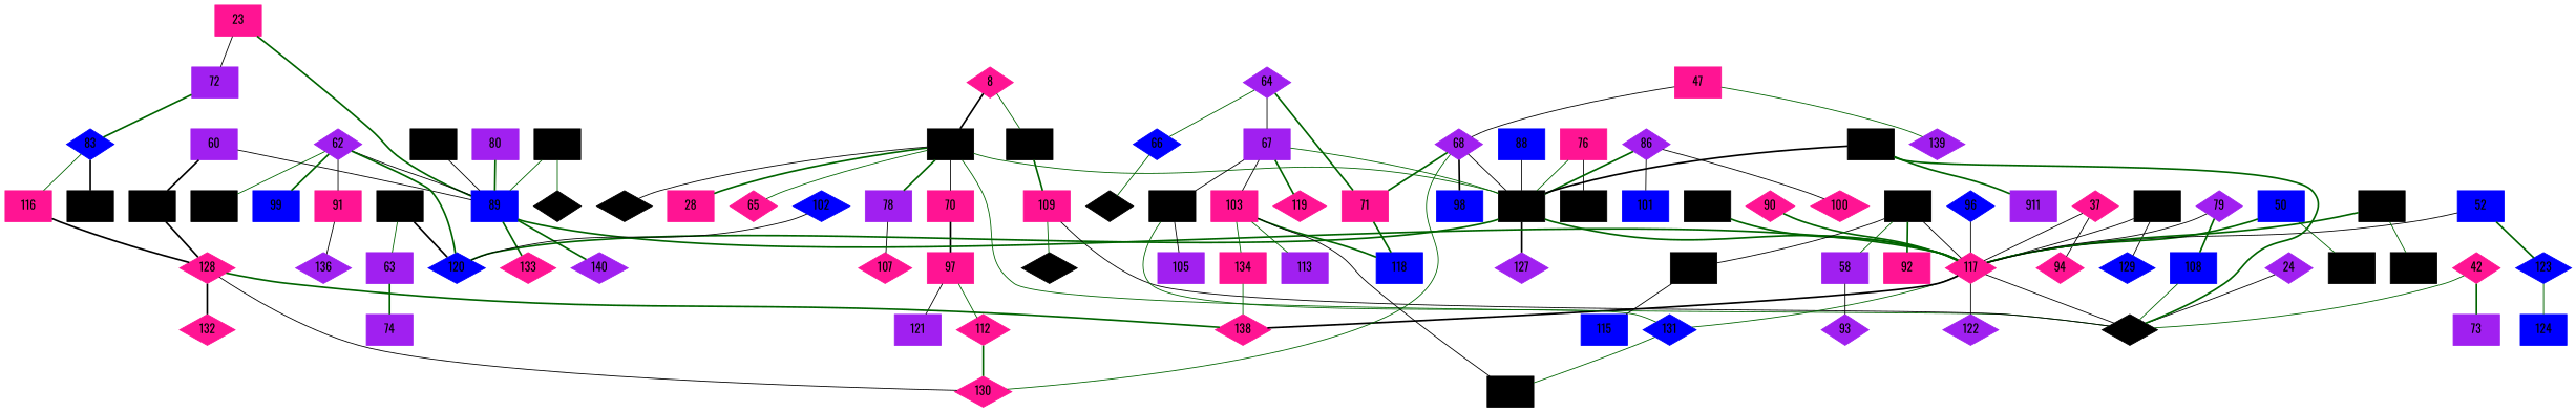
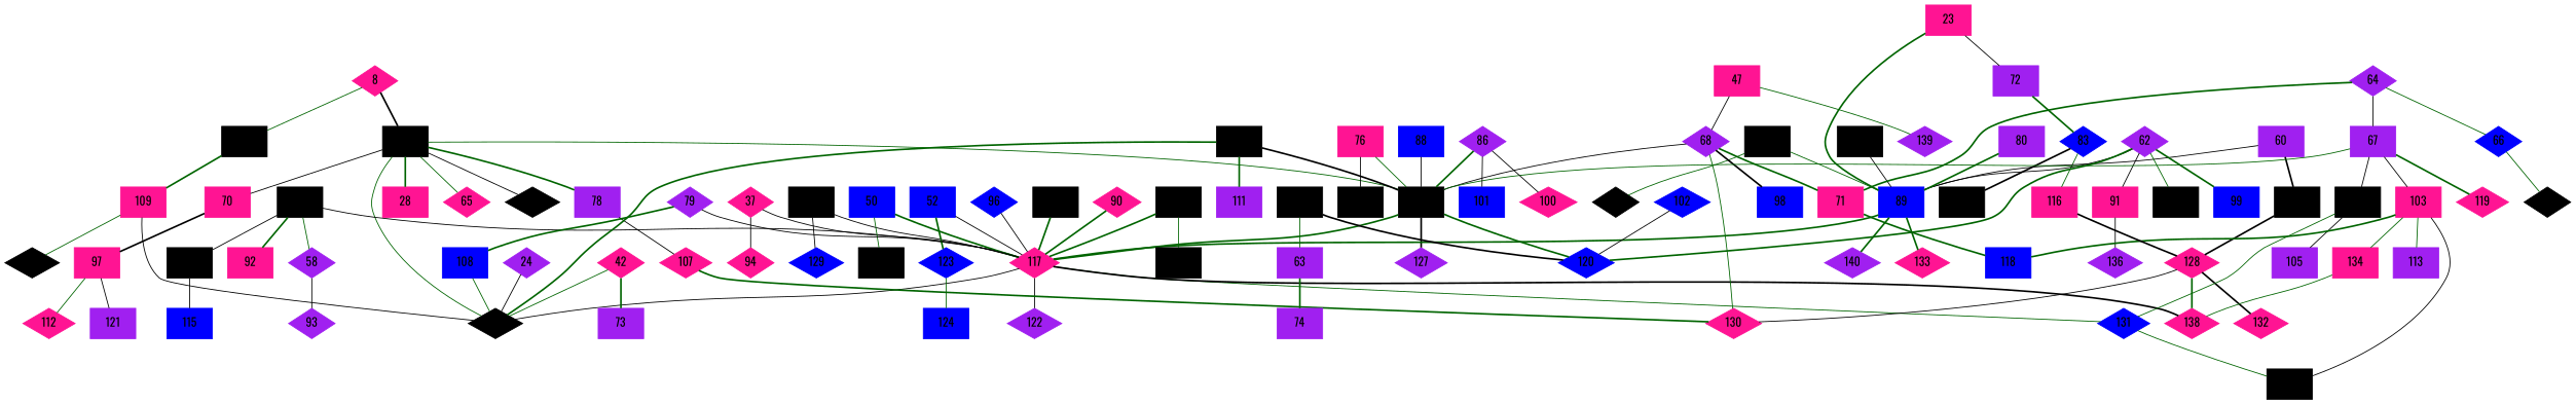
  graph {
    fontname=Oswald
    node [color=deeppink fontname=Oswald shape=box style=filled]
    edge [color=darkgreen fontname=Oswald style=solid]
    27 [color=black super="+3+19+15"]
    125 [color=black shape=diamond super="+23+55"]
    28
    65 [shape=diamond]
    70
    78 [color=purple]
    104 [color=black super="+40+81+44"]
    126 [color=black shape=diamond]
    8 [shape=diamond]
    69 [color=black]
    109
    13 [color=black]
    49 [color=black shape=diamond]
    89 [color=blue super="+39+38+85"]
    117 [shape=diamond super="+20+36+7+22+31"]
    133 [shape=diamond]
    140 [color=purple shape=diamond]
    24 [color=purple shape=diamond]
    97
    107 [shape=diamond]
    120 [color=blue shape=diamond super="+48+53"]
    127 [color=purple shape=diamond]
    131 [color=blue shape=diamond super="+56"]
    122 [color=purple shape=diamond]
    138 [shape=diamond super="+54"]
    29 [color=black]
    35 [color=black]
-   58 [color=purple]
+   58 [color=purple shape=diamond]
    92
    106 [color=black]
    93 [color=purple shape=diamond]
    115 [color=blue]
    37 [shape=diamond]
    94 [shape=diamond]
    41 [color=black]
    129 [color=blue shape=diamond]
    42 [shape=diamond]
    73 [color=purple]
    n39 [label=23]
    72 [color=purple]
    83 [color=blue shape=diamond]
    68 [color=purple shape=diamond super="+25"]
    71
    98 [color=blue]
    130 [shape=diamond super="+34"]
    47
    139 [color=purple shape=diamond]
    50 [color=blue]
    114 [color=black]
    52 [color=blue]
    123 [color=blue shape=diamond]
    124 [color=blue]
    57 [color=black]
    59 [color=black]
    63 [color=purple]
    74 [color=purple]
    60 [color=purple]
    84 [color=black]
    128 [shape=diamond]
    61 [color=black]
    75 [color=black]
    62 [color=purple shape=diamond super="+30"]
    77 [color=black]
    91
    99 [color=blue]
    136 [color=purple shape=diamond]
    64 [color=purple shape=diamond]
    66 [color=blue shape=diamond]
    67 [color=purple super="+9"]
    95 [color=black shape=diamond]
    82 [color=black]
    103 [super="+21+51"]
    119 [shape=diamond]
    118 [color=blue super="+26"]
    105 [color=purple]
    113 [color=purple]
    134
    137 [color=black]
    110 [color=black shape=diamond]
    112 [shape=diamond]
    121 [color=purple]
    116
    141 [color=black]
    76
    135 [color=black]
    79 [color=purple shape=diamond]
    108 [color=blue]
    80 [color=purple]
    132 [shape=diamond]
    86 [color=purple shape=diamond super="+45"]
    100 [shape=diamond]
    101 [color=blue]
    87 [color=black]
-   111 [color=purple label=911]
+   111 [color=purple]
    88 [color=blue]
    90 [shape=diamond]
    96 [color=blue shape=diamond]
    102 [color=blue shape=diamond]
    27 -- 125 [weight=2]
    27 -- 28 [style=bold]
    27 -- 65
    27 -- 70 [color=black]
    27 -- 78 [style=bold]
    27 -- 104
    27 -- 126 [color=black]
    70 -- 97 [color=black style=bold]
    78 -- 107 [color=black]
    104 -- 117 [style=bold]
    104 -- 120 [style=bold]
    104 -- 127 [color=black style=bold]
    8 -- 27 [color=black style=bold]
    8 -- 69
    69 -- 109 [style=bold]
    109 -- 125 [color=black]
    109 -- 110
    13 -- 49
    13 -- 89
    89 -- 117 [style=bold weight=2]
    89 -- 133 [style=bold]
    89 -- 140 [style=bold]
    117 -- 125 [color=black]
    117 -- 131
    117 -- 122 [color=black]
    117 -- 138 [color=black style=bold]
    24 -- 125 [color=black]
    97 -- 112
    97 -- 121 [color=black]
    131 -- 137
    29 -- 117 [style=bold]
    35 -- 117 [color=black]
    35 -- 58
    35 -- 92 [style=bold]
    35 -- 106 [color=black]
    58 -- 93 [color=black]
    106 -- 115 [color=black]
    37 -- 117 [color=black]
    37 -- 94 [color=black]
    41 -- 117 [color=black]
    41 -- 129 [color=black]
    42 -- 125
    42 -- 73 [style=bold]
    n39 -- 89 [style=bold]
    n39 -- 72 [color=black]
    72 -- 83 [style=bold]
    83 -- 116
    83 -- 141 [color=black style=bold]
    68 -- 104 [color=black]
    68 -- 71 [style=bold]
    68 -- 98 [color=black style=bold]
    68 -- 130
    71 -- 118 [style=bold]
    47 -- 68 [color=black]
    47 -- 139
    50 -- 117 [style=bold]
    50 -- 114
    52 -- 117 [color=black]
    52 -- 123 [style=bold]
    123 -- 124
    57 -- 89 [color=black]
    59 -- 120 [color=black style=bold]
    59 -- 63
    63 -- 74 [style=bold]
    60 -- 89 [color=black]
    60 -- 84 [color=black style=bold]
    84 -- 128 [color=black style=bold]
    128 -- 138 [style=bold]
    128 -- 130 [color=black]
    128 -- 132 [color=black style=bold]
    61 -- 117 [style=bold]
    61 -- 75
    62 -- 89 [color=black]
    62 -- 120 [style=bold]
    62 -- 77
    62 -- 91 [color=black]
    62 -- 99 [style=bold]
    91 -- 136 [color=black]
    64 -- 71 [style=bold]
    64 -- 66
    64 -- 67 [color=black]
    66 -- 95
    67 -- 104
    67 -- 82 [color=black]
    67 -- 103 [color=black]
    67 -- 119 [style=bold]
    82 -- 131
    82 -- 105 [color=black]
    103 -- 118 [style=bold]
    103 -- 113
    103 -- 134
    103 -- 137 [color=black]
    134 -- 138
-   112 -- 130 [style=bold]
+   107 -- 130 [style=bold]
    116 -- 128 [color=black style=bold]
    76 -- 104
    76 -- 135 [color=black]
    79 -- 117 [color=black]
    79 -- 108 [style=bold]
    108 -- 125
    80 -- 89 [style=bold]
    86 -- 104 [style=bold]
    86 -- 100 [color=black]
    86 -- 101 [color=black]
    87 -- 125 [style=bold]
    87 -- 104 [color=black style=bold]
    87 -- 111 [style=bold]
    88 -- 104 [color=black]
    90 -- 117 [style=bold]
    96 -- 117 [color=black]
    102 -- 120 [color=black]
  }
